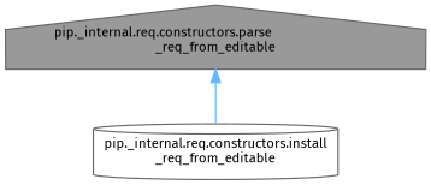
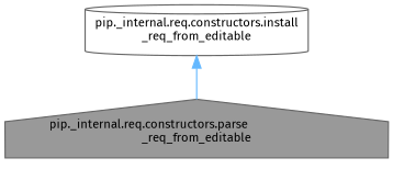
  digraph {
    rankdir=TB
    fontname="Fira Sans"
    node [fontname="Fira Sans" fontsize=10 style=filled]
    n1 [color=gray40 fillcolor=grey60 fontcolor=black height=0.2 label="pip._internal.req.constructors.parse\l_req_from_editable" shape=house width=0.4]
    n2 [color=grey40 fillcolor=white height=0.2 label="pip._internal.req.constructors.install\l_req_from_editable" shape=cylinder width=0.4]
-   n1 -> n2 [color=steelblue1 dir=back fontname="Fira Sans" fontsize=10 labelfontname=Helvetica labelfontsize=10 style=solid]
+   n2 -> n1 [color=steelblue1 dir=back fontname="Fira Sans" fontsize=10 labelfontname=Helvetica labelfontsize=10 style=solid]
  }
